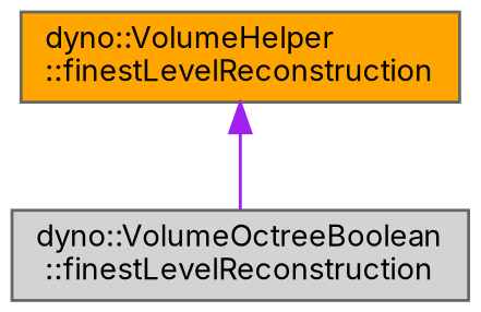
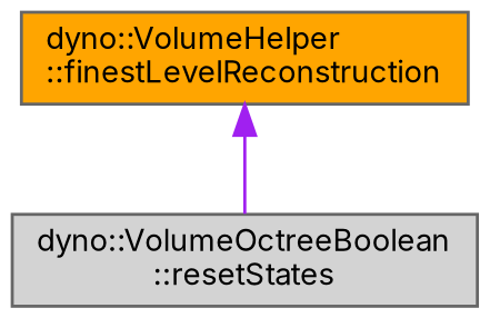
  digraph {
    rankdir=TB
    fontname=Inter
    node [fontname=Inter fontsize=10 shape=box style=filled]
    n1 [color=gray40 fillcolor=orange fontcolor=black height=0.2 label="dyno::VolumeHelper\l::finestLevelReconstruction" width=0.4]
-   n2 [color=grey40 fillcolor=lightgrey height=0.2 label="dyno::VolumeOctreeBoolean\l::finestLevelReconstruction" width=0.4]
+   n2 [color=grey40 fillcolor=lightgrey height=0.2 label="dyno::VolumeOctreeBoolean\l::resetStates" width=0.4]
    n1 -> n2 [color=purple dir=back fontname=Inter fontsize=10 labelfontname=Helvetica labelfontsize=10 style=solid]
  }
